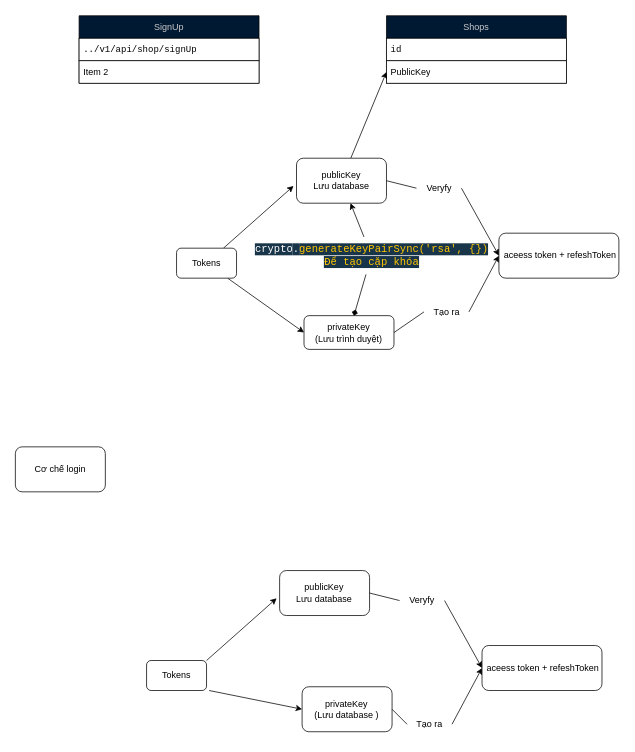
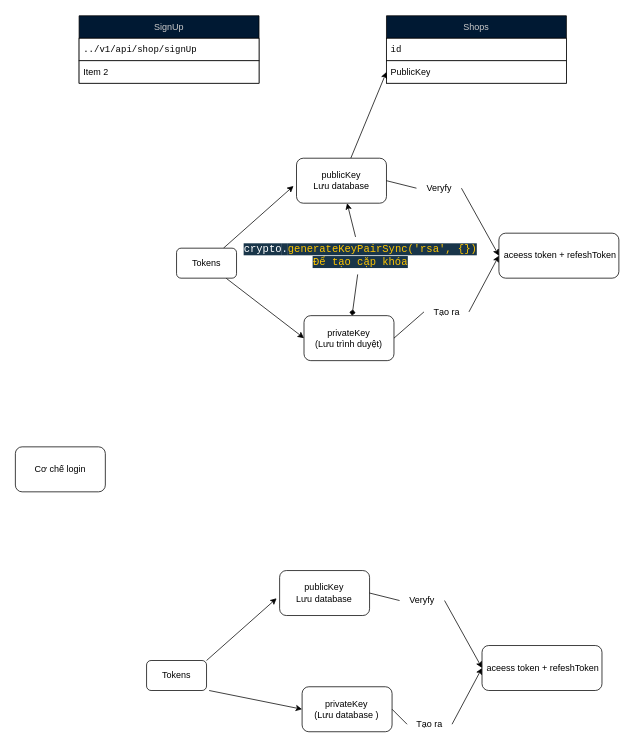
  <mxCell id="0" />
  <mxCell id="1" parent="0" />
  <mxCell id="2" value="SignUp" style="swimlane;fontStyle=0;childLayout=stackLayout;horizontal=1;startSize=30;horizontalStack=0;resizeParent=1;resizeParentMax=0;resizeLast=0;collapsible=1;marginBottom=0;whiteSpace=wrap;html=1;labelBackgroundColor=none;fontColor=#CCCCCC;swimlaneFillColor=none;gradientColor=none;fillColor=#001933;" parent="1" vertex="1"><mxGeometry x="105" y="20" width="240" height="90" as="geometry" /></mxCell>
  <mxCell id="3" value="&lt;span style=&quot;font-family: Menlo, Monaco, &amp;quot;Courier New&amp;quot;, monospace;&quot;&gt;../v1/api/shop/signUp&lt;/span&gt;" style="text;strokeColor=default;fillColor=default;align=left;verticalAlign=middle;spacingLeft=4;spacingRight=4;overflow=hidden;points=[[0,0.5],[1,0.5]];portConstraint=eastwest;rotatable=0;whiteSpace=wrap;html=1;labelBackgroundColor=none;fontColor=default;labelBorderColor=none;" parent="2" vertex="1"><mxGeometry y="30" width="240" height="30" as="geometry" /></mxCell>
  <mxCell id="4" value="Item 2" style="text;strokeColor=default;fillColor=default;align=left;verticalAlign=middle;spacingLeft=4;spacingRight=4;overflow=hidden;points=[[0,0.5],[1,0.5]];portConstraint=eastwest;rotatable=0;whiteSpace=wrap;html=1;labelBackgroundColor=none;fontColor=default;labelBorderColor=none;" parent="2" vertex="1"><mxGeometry y="60" width="240" height="30" as="geometry" /></mxCell>
  <mxCell id="5" value="Shops" style="swimlane;fontStyle=0;childLayout=stackLayout;horizontal=1;startSize=30;horizontalStack=0;resizeParent=1;resizeParentMax=0;resizeLast=0;collapsible=1;marginBottom=0;whiteSpace=wrap;html=1;labelBackgroundColor=none;fontColor=#CCCCCC;swimlaneFillColor=none;gradientColor=none;fillColor=#001933;" parent="1" vertex="1"><mxGeometry x="515" y="20" width="240" height="90" as="geometry" /></mxCell>
  <mxCell id="6" value="&lt;font face=&quot;Menlo, Monaco, Courier New, monospace&quot;&gt;id&lt;/font&gt;" style="text;strokeColor=default;fillColor=default;align=left;verticalAlign=middle;spacingLeft=4;spacingRight=4;overflow=hidden;points=[[0,0.5],[1,0.5]];portConstraint=eastwest;rotatable=0;whiteSpace=wrap;html=1;labelBackgroundColor=none;fontColor=default;labelBorderColor=none;" parent="5" vertex="1"><mxGeometry y="30" width="240" height="30" as="geometry" /></mxCell>
  <mxCell id="7" value="PublicKey" style="text;strokeColor=default;fillColor=default;align=left;verticalAlign=middle;spacingLeft=4;spacingRight=4;overflow=hidden;points=[[0,0.5],[1,0.5]];portConstraint=eastwest;rotatable=0;whiteSpace=wrap;html=1;labelBackgroundColor=none;fontColor=default;labelBorderColor=none;" parent="5" vertex="1"><mxGeometry y="60" width="240" height="30" as="geometry" /></mxCell>
  <mxCell id="8" value="Cơ chế login" style="rounded=1;whiteSpace=wrap;html=1;" parent="1" vertex="1"><mxGeometry x="20" y="595" width="120" height="60" as="geometry" /></mxCell>
  <mxCell id="9" style="edgeStyle=none;html=1;entryX=0;entryY=0.5;entryDx=0;entryDy=0;" parent="1" source="10" target="7" edge="1"><mxGeometry relative="1" as="geometry" /></mxCell>
  <mxCell id="10" value="publicKey&lt;br&gt;Lưu database" style="rounded=1;whiteSpace=wrap;html=1;" parent="1" vertex="1"><mxGeometry x="395" y="210" width="120" height="60" as="geometry" /></mxCell>
  <mxCell id="11" style="edgeStyle=none;html=1;entryX=0;entryY=0.5;entryDx=0;entryDy=0;exitX=1;exitY=0.5;exitDx=0;exitDy=0;startArrow=none;" parent="1" source="20" target="16" edge="1"><mxGeometry relative="1" as="geometry" /></mxCell>
- <mxCell id="12" value="privateKey&lt;br&gt;(Lưu trình duyệt)" style="rounded=1;whiteSpace=wrap;html=1;" parent="1" vertex="1"><mxGeometry x="405" y="420" width="120" height="45" as="geometry" /></mxCell>
+ <mxCell id="12" value="privateKey&lt;br&gt;(Lưu trình duyệt)" style="rounded=1;whiteSpace=wrap;html=1;" parent="1" vertex="1"><mxGeometry x="405" y="420" width="120" height="60" as="geometry" /></mxCell>
  <mxCell id="13" style="edgeStyle=none;html=1;entryX=-0.033;entryY=0.617;entryDx=0;entryDy=0;entryPerimeter=0;" parent="1" source="15" target="10" edge="1"><mxGeometry relative="1" as="geometry" /></mxCell>
  <mxCell id="14" style="edgeStyle=none;html=1;entryX=0;entryY=0.5;entryDx=0;entryDy=0;" parent="1" source="15" target="12" edge="1"><mxGeometry relative="1" as="geometry" /></mxCell>
  <mxCell id="15" value="Tokens" style="rounded=1;whiteSpace=wrap;html=1;" parent="1" vertex="1"><mxGeometry x="235" y="330" width="80" height="40" as="geometry" /></mxCell>
  <mxCell id="16" value="&amp;nbsp;aceess token + refeshToken" style="whiteSpace=wrap;html=1;rounded=1;" parent="1" vertex="1"><mxGeometry x="665" y="310" width="160" height="60" as="geometry" /></mxCell>
  <mxCell id="17" value="" style="group" parent="1" vertex="1" connectable="0"><mxGeometry x="565" y="215" width="60" height="50" as="geometry" /></mxCell>
  <mxCell id="18" value="Veryfy" style="text;html=1;align=center;verticalAlign=middle;resizable=0;points=[];autosize=1;strokeColor=none;fillColor=none;" parent="17" vertex="1"><mxGeometry x="-10" y="20" width="60" height="30" as="geometry" /></mxCell>
  <mxCell id="19" value="" style="edgeStyle=none;html=1;entryX=0;entryY=0.5;entryDx=0;entryDy=0;exitX=1;exitY=0.5;exitDx=0;exitDy=0;endArrow=none;" parent="1" source="12" target="20" edge="1"><mxGeometry relative="1" as="geometry"><mxPoint x="525" y="450" as="sourcePoint" /><mxPoint x="675" y="340" as="targetPoint" /></mxGeometry></mxCell>
  <mxCell id="20" value="Tạo ra" style="text;html=1;align=center;verticalAlign=middle;resizable=0;points=[];autosize=1;strokeColor=none;fillColor=none;" parent="1" vertex="1"><mxGeometry x="565" y="400" width="60" height="30" as="geometry" /></mxCell>
  <mxCell id="21" value="" style="edgeStyle=none;html=1;entryX=0;entryY=0.5;entryDx=0;entryDy=0;exitX=1;exitY=0.5;exitDx=0;exitDy=0;endArrow=none;" parent="1" source="10" target="18" edge="1"><mxGeometry relative="1" as="geometry"><mxPoint x="995" y="470" as="sourcePoint" /><mxPoint x="1155" y="570" as="targetPoint" /></mxGeometry></mxCell>
  <mxCell id="22" value="" style="edgeStyle=none;html=1;entryX=0;entryY=0.5;entryDx=0;entryDy=0;exitX=1;exitY=0.5;exitDx=0;exitDy=0;startArrow=none;" parent="1" source="18" target="16" edge="1"><mxGeometry relative="1" as="geometry"><mxPoint x="675" y="240" as="targetPoint" /></mxGeometry></mxCell>
  <mxCell id="23" style="edgeStyle=none;html=1;" parent="1" source="25" target="10" edge="1"><mxGeometry relative="1" as="geometry" /></mxCell>
  <mxCell id="24" style="edgeStyle=none;html=1;endArrow=diamond;" parent="1" source="25" target="12" edge="1"><mxGeometry relative="1" as="geometry" /></mxCell>
- <mxCell id="25" value="&lt;span style=&quot;color: rgb(255, 255, 255); font-family: Consolas, &amp;quot;Courier New&amp;quot;, monospace; font-size: 14px; background-color: rgb(25, 53, 73);&quot;&gt;crypto&lt;/span&gt;&lt;span style=&quot;font-family: Consolas, &amp;quot;Courier New&amp;quot;, monospace; font-size: 14px; background-color: rgb(25, 53, 73); color: rgb(225, 239, 255);&quot;&gt;.&lt;/span&gt;&lt;span style=&quot;font-family: Consolas, &amp;quot;Courier New&amp;quot;, monospace; font-size: 14px; background-color: rgb(25, 53, 73); color: rgb(255, 198, 0);&quot;&gt;generateKeyPairSync('rsa', {})&lt;br&gt;Để tạo cặp khóa&lt;br&gt;&lt;/span&gt;" style="text;html=1;align=center;verticalAlign=middle;resizable=0;points=[];autosize=1;strokeColor=none;fillColor=none;" parent="1" vertex="1"><mxGeometry x="340" y="315" width="310" height="50" as="geometry" /></mxCell>
+ <mxCell id="25" value="&lt;span style=&quot;color: rgb(255, 255, 255); font-family: Consolas, &amp;quot;Courier New&amp;quot;, monospace; font-size: 14px; background-color: rgb(25, 53, 73);&quot;&gt;crypto&lt;/span&gt;&lt;span style=&quot;font-family: Consolas, &amp;quot;Courier New&amp;quot;, monospace; font-size: 14px; background-color: rgb(25, 53, 73); color: rgb(225, 239, 255);&quot;&gt;.&lt;/span&gt;&lt;span style=&quot;font-family: Consolas, &amp;quot;Courier New&amp;quot;, monospace; font-size: 14px; background-color: rgb(25, 53, 73); color: rgb(255, 198, 0);&quot;&gt;generateKeyPairSync('rsa', {})&lt;br&gt;Để tạo cặp khóa&lt;br&gt;&lt;/span&gt;" style="text;html=1;align=center;verticalAlign=middle;resizable=0;points=[];autosize=1;strokeColor=none;fillColor=none;" parent="1" vertex="1"><mxGeometry x="325" y="315" width="310" height="50" as="geometry" /></mxCell>
  <mxCell id="26" value="publicKey&lt;br&gt;Lưu database" style="rounded=1;whiteSpace=wrap;html=1;" vertex="1" parent="1"><mxGeometry x="372.46" y="760" width="120" height="60" as="geometry" /></mxCell>
  <mxCell id="27" style="edgeStyle=none;html=1;entryX=0;entryY=0.5;entryDx=0;entryDy=0;exitX=1;exitY=0.5;exitDx=0;exitDy=0;startArrow=none;" edge="1" source="35" target="31" parent="1"><mxGeometry relative="1" as="geometry" /></mxCell>
  <mxCell id="28" value="privateKey&lt;br&gt;(Lưu database )" style="rounded=1;whiteSpace=wrap;html=1;" vertex="1" parent="1"><mxGeometry x="402.46" y="915" width="120" height="60" as="geometry" /></mxCell>
  <mxCell id="29" style="edgeStyle=none;html=1;entryX=-0.033;entryY=0.617;entryDx=0;entryDy=0;entryPerimeter=0;" edge="1" target="26" parent="1"><mxGeometry relative="1" as="geometry"><mxPoint x="274.996" y="880" as="sourcePoint" /></mxGeometry></mxCell>
  <mxCell id="30" style="edgeStyle=none;html=1;entryX=0;entryY=0.5;entryDx=0;entryDy=0;" edge="1" target="28" parent="1"><mxGeometry relative="1" as="geometry"><mxPoint x="278.46" y="920" as="sourcePoint" /></mxGeometry></mxCell>
  <mxCell id="31" value="&amp;nbsp;aceess token + refeshToken" style="whiteSpace=wrap;html=1;rounded=1;" vertex="1" parent="1"><mxGeometry x="642.46" y="860" width="160" height="60" as="geometry" /></mxCell>
  <mxCell id="32" value="" style="group" vertex="1" connectable="0" parent="1"><mxGeometry x="542.46" y="765" width="60" height="50" as="geometry" /></mxCell>
  <mxCell id="33" value="Veryfy" style="text;html=1;align=center;verticalAlign=middle;resizable=0;points=[];autosize=1;strokeColor=none;fillColor=none;" vertex="1" parent="32"><mxGeometry x="-10" y="20" width="60" height="30" as="geometry" /></mxCell>
  <mxCell id="34" value="" style="edgeStyle=none;html=1;entryX=0;entryY=0.5;entryDx=0;entryDy=0;exitX=1;exitY=0.5;exitDx=0;exitDy=0;endArrow=none;" edge="1" source="28" target="35" parent="1"><mxGeometry relative="1" as="geometry"><mxPoint x="502.46" y="1000" as="sourcePoint" /><mxPoint x="652.46" y="890" as="targetPoint" /></mxGeometry></mxCell>
  <mxCell id="35" value="Tạo ra" style="text;html=1;align=center;verticalAlign=middle;resizable=0;points=[];autosize=1;strokeColor=none;fillColor=none;" vertex="1" parent="1"><mxGeometry x="542.46" y="950" width="60" height="30" as="geometry" /></mxCell>
  <mxCell id="36" value="" style="edgeStyle=none;html=1;entryX=0;entryY=0.5;entryDx=0;entryDy=0;exitX=1;exitY=0.5;exitDx=0;exitDy=0;endArrow=none;" edge="1" source="26" target="33" parent="1"><mxGeometry relative="1" as="geometry"><mxPoint x="972.46" y="1020" as="sourcePoint" /><mxPoint x="1132.46" y="1120" as="targetPoint" /></mxGeometry></mxCell>
  <mxCell id="37" value="" style="edgeStyle=none;html=1;entryX=0;entryY=0.5;entryDx=0;entryDy=0;exitX=1;exitY=0.5;exitDx=0;exitDy=0;startArrow=none;" edge="1" source="33" target="31" parent="1"><mxGeometry relative="1" as="geometry"><mxPoint x="652.46" y="790" as="targetPoint" /></mxGeometry></mxCell>
  <mxCell id="38" value="Tokens" style="rounded=1;whiteSpace=wrap;html=1;" vertex="1" parent="1"><mxGeometry x="195" y="880" width="80" height="40" as="geometry" /></mxCell>
